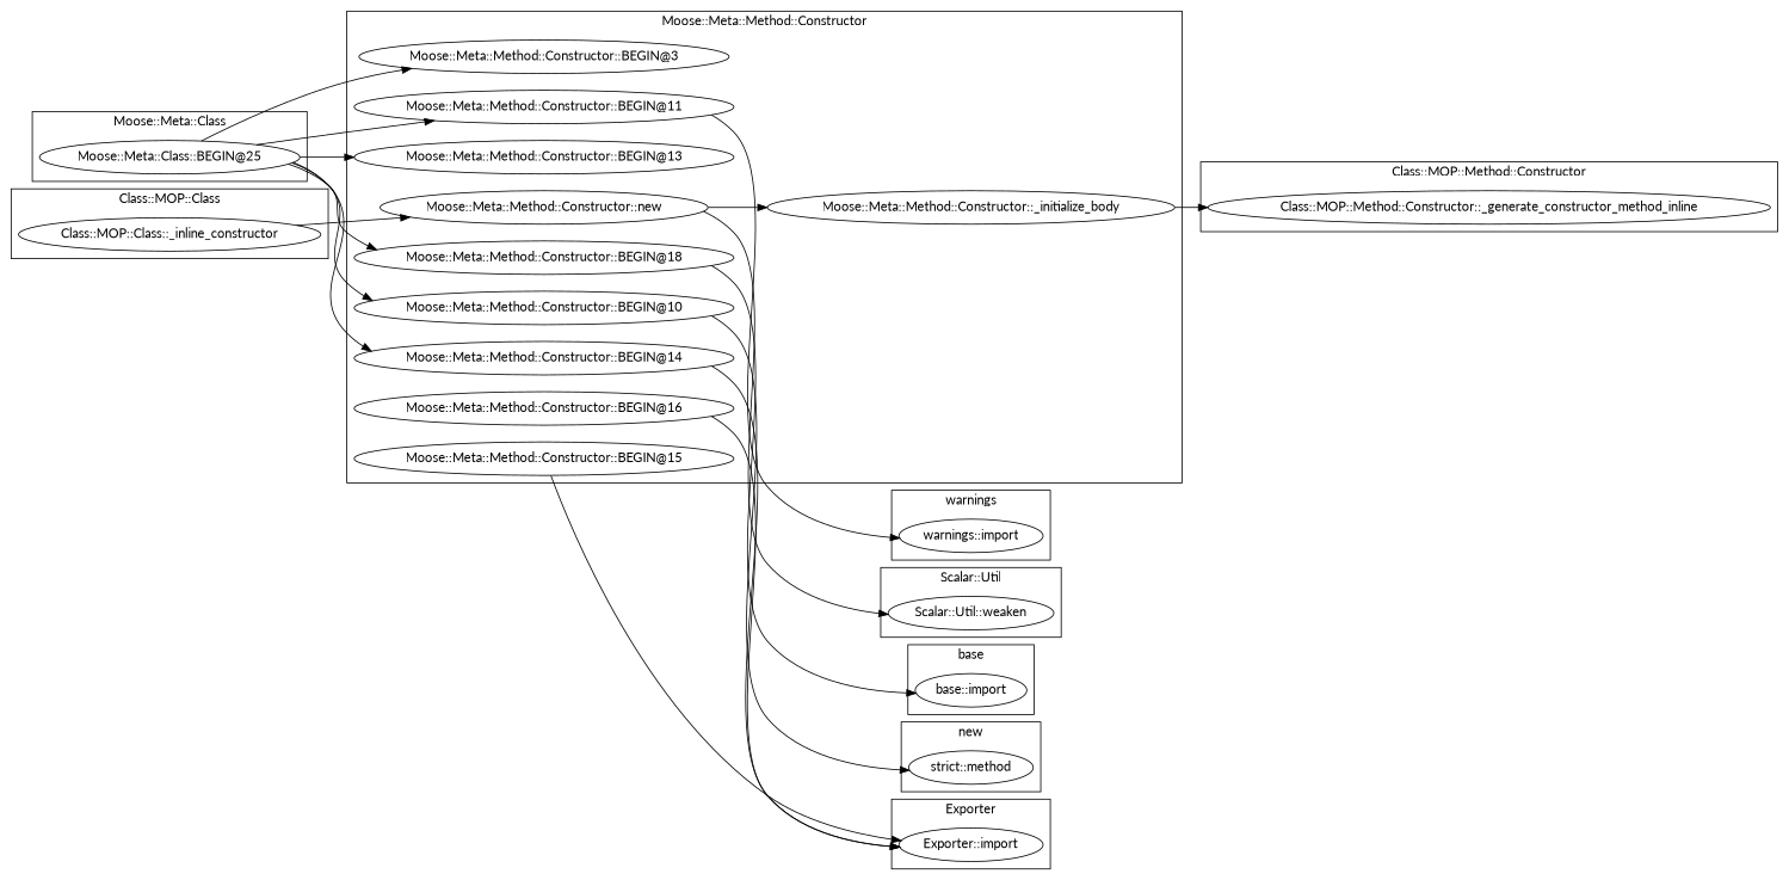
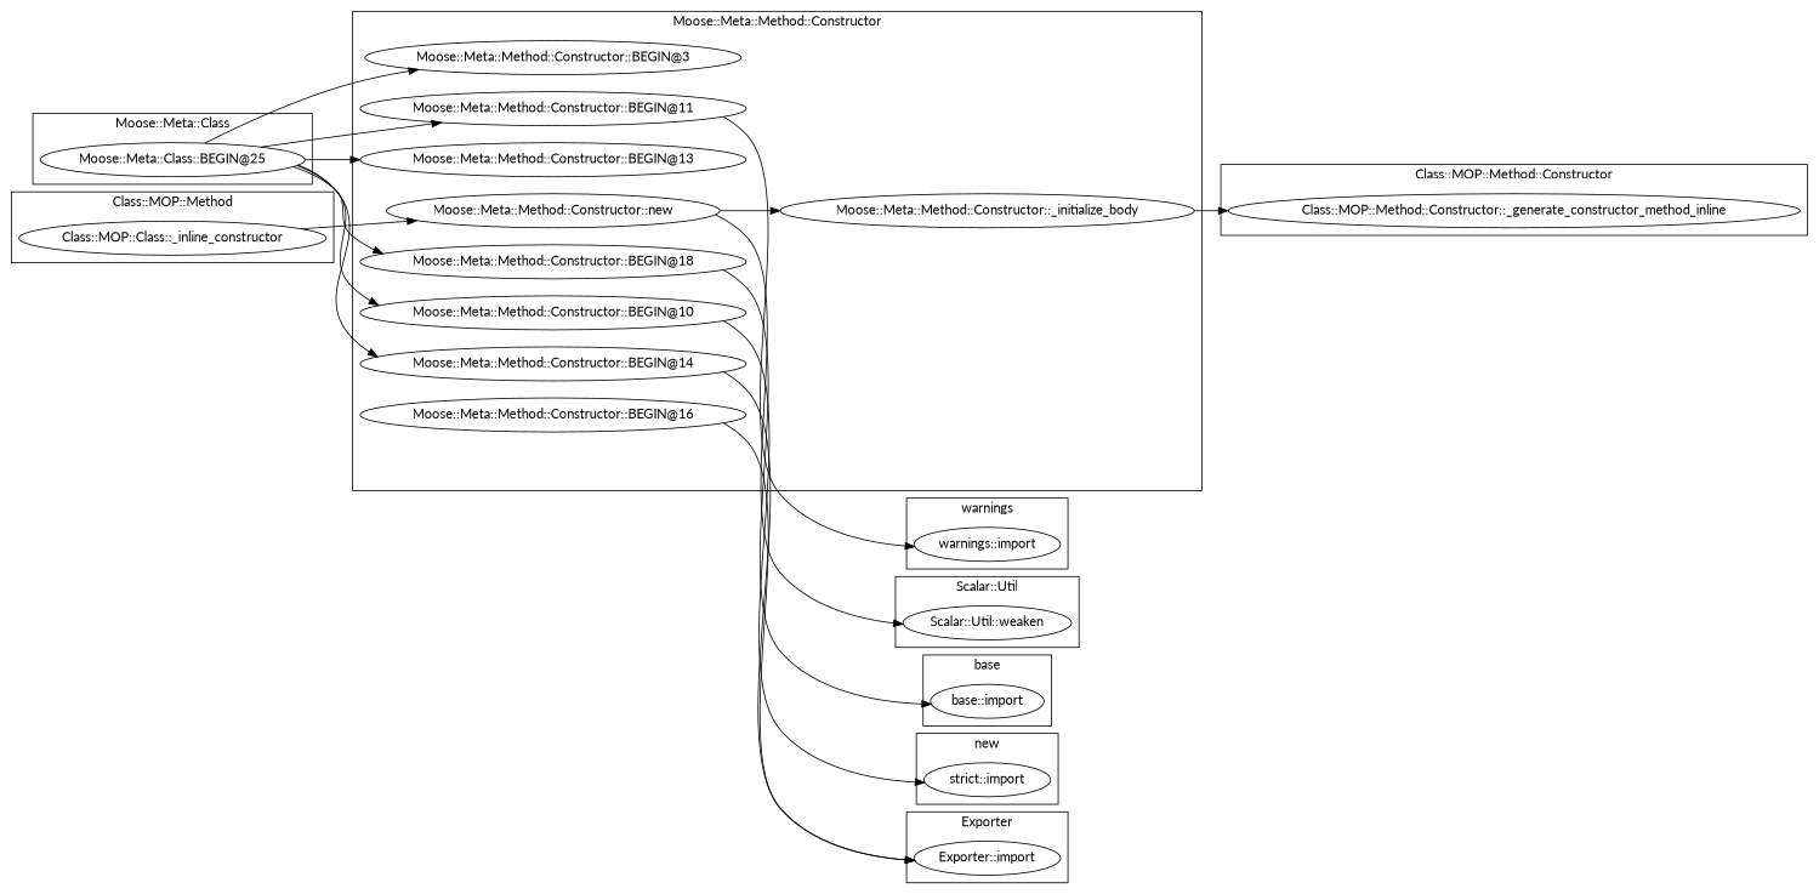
  digraph {
    fontname=Lato
    rankdir=LR
    node [fontname=Lato]
    edge [fontname=Lato]
    "base::import"
    "warnings::import"
    "Moose::Meta::Method::Constructor::_initialize_body"
    "Moose::Meta::Method::Constructor::BEGIN@11"
    "Moose::Meta::Method::Constructor::BEGIN@3"
    "Moose::Meta::Method::Constructor::new"
    "Moose::Meta::Method::Constructor::BEGIN@18"
    "Moose::Meta::Method::Constructor::BEGIN@13"
    "Moose::Meta::Method::Constructor::BEGIN@10"
    "Moose::Meta::Method::Constructor::BEGIN@16"
    "Moose::Meta::Method::Constructor::BEGIN@14"
-   "Moose::Meta::Method::Constructor::BEGIN@15"
    "Scalar::Util::weaken"
    "Moose::Meta::Class::BEGIN@25"
    "Class::MOP::Class::_inline_constructor"
    "Exporter::import"
    "Class::MOP::Method::Constructor::_generate_constructor_method_inline"
-   "strict::import" [label="strict::method"]
+   "strict::import"
    subgraph cluster_1 {
      label=base
      "base::import"
    }
    subgraph cluster_2 {
      label=warnings
      "warnings::import"
    }
    subgraph cluster_3 {
      label="Moose::Meta::Method::Constructor"
      "Moose::Meta::Method::Constructor::_initialize_body"
      "Moose::Meta::Method::Constructor::BEGIN@11"
      "Moose::Meta::Method::Constructor::BEGIN@3"
      "Moose::Meta::Method::Constructor::new"
      "Moose::Meta::Method::Constructor::BEGIN@18"
      "Moose::Meta::Method::Constructor::BEGIN@13"
      "Moose::Meta::Method::Constructor::BEGIN@10"
      "Moose::Meta::Method::Constructor::BEGIN@16"
      "Moose::Meta::Method::Constructor::BEGIN@14"
-     "Moose::Meta::Method::Constructor::BEGIN@15"
    }
    subgraph cluster_4 {
      label="Scalar::Util"
      "Scalar::Util::weaken"
    }
    subgraph cluster_5 {
      label="Moose::Meta::Class"
      "Moose::Meta::Class::BEGIN@25"
    }
    subgraph cluster_6 {
-     label="Class::MOP::Class"
+     label="Class::MOP::Method"
      "Class::MOP::Class::_inline_constructor"
    }
    subgraph cluster_7 {
      label=Exporter
      "Exporter::import"
    }
    subgraph cluster_8 {
      label="Class::MOP::Method::Constructor"
      "Class::MOP::Method::Constructor::_generate_constructor_method_inline"
    }
    subgraph cluster_9 {
      label=new
      "strict::import"
    }
    "Moose::Meta::Method::Constructor::_initialize_body" -> "Class::MOP::Method::Constructor::_generate_constructor_method_inline"
    "Moose::Meta::Method::Constructor::BEGIN@11" -> "warnings::import"
    "Moose::Meta::Method::Constructor::new" -> "Moose::Meta::Method::Constructor::_initialize_body"
    "Moose::Meta::Method::Constructor::new" -> "Scalar::Util::weaken"
    "Moose::Meta::Method::Constructor::BEGIN@18" -> "base::import"
    "Moose::Meta::Method::Constructor::BEGIN@10" -> "strict::import"
    "Moose::Meta::Method::Constructor::BEGIN@16" -> "Exporter::import"
    "Moose::Meta::Method::Constructor::BEGIN@14" -> "Exporter::import"
-   "Moose::Meta::Method::Constructor::BEGIN@15" -> "Exporter::import"
    "Moose::Meta::Class::BEGIN@25" -> "Moose::Meta::Method::Constructor::BEGIN@11"
    "Moose::Meta::Class::BEGIN@25" -> "Moose::Meta::Method::Constructor::BEGIN@3"
    "Moose::Meta::Class::BEGIN@25" -> "Moose::Meta::Method::Constructor::BEGIN@18"
    "Moose::Meta::Class::BEGIN@25" -> "Moose::Meta::Method::Constructor::BEGIN@13"
    "Moose::Meta::Class::BEGIN@25" -> "Moose::Meta::Method::Constructor::BEGIN@10"
    "Moose::Meta::Class::BEGIN@25" -> "Moose::Meta::Method::Constructor::BEGIN@14"
    "Class::MOP::Class::_inline_constructor" -> "Moose::Meta::Method::Constructor::new"
  }
